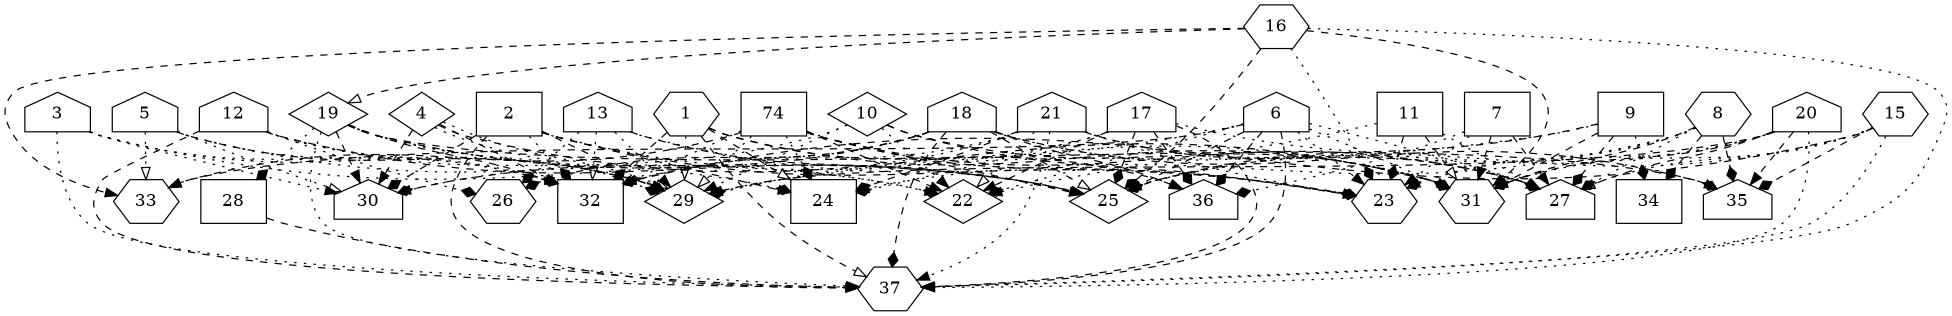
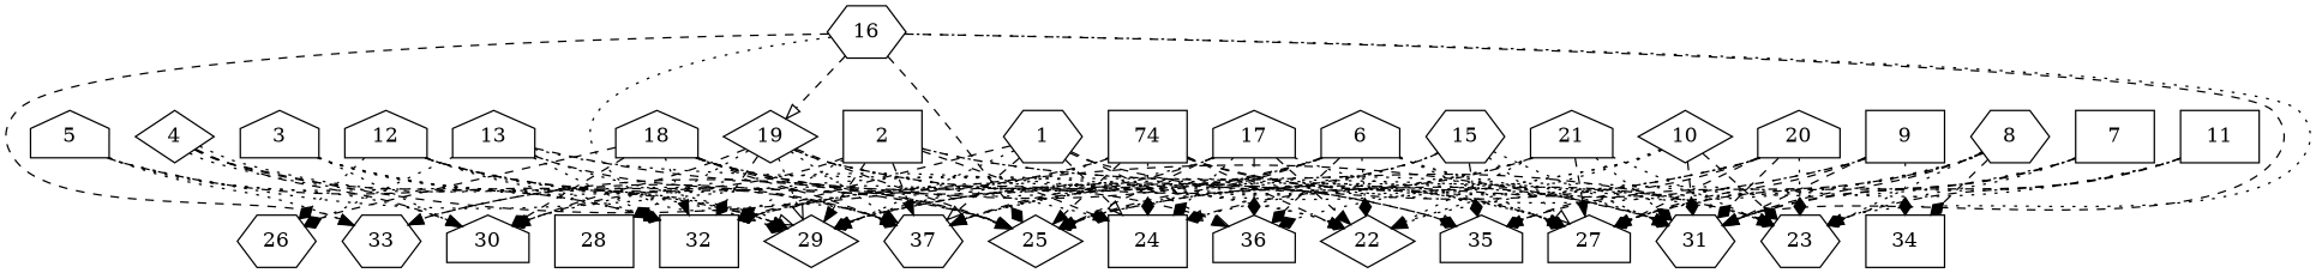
  digraph {
    node [alpha=0.10 shape=house]
    edge [arrowhead=diamond style=dotted]
    1 [expect_size=92672475248014512 shape=hexagon]
    24 [alpha=0.15 expect_size=6040913948871198720 shape=box]
    29 [alpha=0.05 expect_size=1168651117953810432000 shape=diamond]
    31 [expect_size=14207532771835904000000 shape=hexagon]
    32 [expect_size=7195817341052799418368 shape=box]
    36 [alpha=0.06 expect_size=18441682809001728802816]
    37 [alpha=0.13 expect_size=1349879446565608751104 shape=hexagon]
    2 [alpha=0.01 expect_size=915291616561485568 shape=box]
    23 [alpha=0.08 expect_size=1731970623555409805312 shape=hexagon]
    30 [alpha=0.14 expect_size=1416463667554349481984]
    3 [alpha=0.16 expect_size=3647044029198869987328]
    25 [alpha=0.16 expect_size=134617098092447056 shape=diamond]
    4 [alpha=0.08 expect_size=12056553398874675200 shape=diamond]
    5 [alpha=0.04 expect_size=117972451577615488]
    22 [alpha=0.14 expect_size=5420680183140484096 shape=diamond]
    33 [alpha=0.14 expect_size=3546682016701928960 shape=hexagon]
    6 [alpha=0.16 expect_size=15701400969321466]
    27 [alpha=0.04 expect_size=1511577246210241024]
    7 [alpha=0.17 expect_size=1027240026074371456 shape=box]
    8 [alpha=0.03 expect_size=2040075360026633728 shape=hexagon]
    34 [alpha=0.18 expect_size=1913810016925554573312 shape=box]
    35 [alpha=0.02 expect_size=136550714299140208]
    9 [alpha=0.11 expect_size=7107145929201505 shape=box]
    10 [alpha=0.04 expect_size=2103297255377908736 shape=diamond]
    11 [alpha=0.15 expect_size=10747892972981242036224 shape=box]
    12 [alpha=0.05 expect_size=3737910189307723776000]
    26 [alpha=0.07 expect_size=498216524734810554368 shape=hexagon]
    13 [alpha=0.15 expect_size=2448024346482051072]
    n29 [expect_size=233269052679618144 label=74 shape=box]
    15 [alpha=0.01 expect_size=1356641082516652288 shape=hexagon]
    16 [alpha=0.07 expect_size=1184956351059358 shape=hexagon]
    19 [alpha=0.13 expect_size=321055121997824000000 shape=diamond]
    17 [alpha=0.16 expect_size=294499861706070556672]
    18 [alpha=0.17 expect_size=3549179692600689]
    28 [alpha=0.11 expect_size=243734759447786944 shape=box]
    20 [alpha=0.00 expect_size=5337611678592794624]
    21 [alpha=0.14 expect_size=2894800554892058624]
    1 -> 24 [arrowhead=onormal style=dashed]
    1 -> 29 [arrowhead=onormal]
    1 -> 31 [style=dashed]
    1 -> 32 [style=dashed]
    1 -> 36 [arrowhead=normal style=dashed]
    1 -> 37 [arrowhead=onormal style=dashed]
    2 -> 24 [arrowhead=normal style=dashed]
    2 -> 29 [arrowhead=normal style=dashed]
    2 -> 31 [arrowhead=normal]
    2 -> 32
    2 -> 37 [arrowhead=normal style=dashed]
    2 -> 23 [style=dashed]
    2 -> 30 [style=dashed]
    3 -> 29 [arrowhead=onormal]
    3 -> 32
    3 -> 37 [arrowhead=onormal]
    3 -> 30 [arrowhead=normal]
    3 -> 25 [arrowhead=normal]
    4 -> 29
    4 -> 29 [arrowhead=onormal]
    4 -> 31 [arrowhead=normal style=dashed]
    4 -> 32 [arrowhead=normal style=dashed]
    4 -> 30 [arrowhead=normal style=dashed]
    5 -> 29 [arrowhead=onormal style=dashed]
    5 -> 32 [arrowhead=onormal]
    5 -> 30 [arrowhead=onormal]
    5 -> 22
    5 -> 33 [arrowhead=onormal]
    6 -> 29 [arrowhead=normal]
    6 -> 31
    6 -> 36 [style=dashed]
    6 -> 37 [arrowhead=normal style=dashed]
    6 -> 23 [arrowhead=normal]
    6 -> 25 [arrowhead=onormal style=dashed]
    6 -> 22
    6 -> 33 [arrowhead=normal style=dashed]
    6 -> 27
    7 -> 31 [arrowhead=normal style=dashed]
    7 -> 36
    7 -> 23 [arrowhead=normal]
    7 -> 27 [arrowhead=normal style=dashed]
    8 -> 24 [arrowhead=onormal]
    8 -> 31 [arrowhead=onormal style=dashed]
    8 -> 23 [arrowhead=onormal]
    8 -> 25 [arrowhead=normal]
    8 -> 27
    8 -> 34 [style=dashed]
    8 -> 35 [style=dashed]
    9 -> 29
    9 -> 31 [arrowhead=onormal style=dashed]
    9 -> 25 [style=dashed]
    9 -> 27 [style=dashed]
    9 -> 34
    10 -> 29 [arrowhead=normal]
    10 -> 31 [style=dashed]
    10 -> 23 [style=dashed]
    10 -> 30 [arrowhead=normal]
    10 -> 22 [arrowhead=normal]
    11 -> 31 [arrowhead=onormal style=dashed]
    11 -> 23 [style=dashed]
    11 -> 22 [arrowhead=normal]
    11 -> 27 [arrowhead=normal]
    12 -> 24
    12 -> 29
    12 -> 32 [arrowhead=normal]
    12 -> 37 [arrowhead=onormal style=dashed]
    12 -> 25 [arrowhead=onormal style=dashed]
    12 -> 26
    13 -> 29 [arrowhead=normal]
    13 -> 32 [arrowhead=onormal]
-   28 -> 37 [arrowhead=normal style=dashed]
+   13 -> 37 [arrowhead=normal style=dashed]
    13 -> 23 [arrowhead=normal]
    13 -> 25 [arrowhead=normal style=dashed]
    13 -> 26
    n29 -> 24
    n29 -> 29 [arrowhead=onormal]
    n29 -> 32
    n29 -> 23 [style=dashed]
    n29 -> 25 [arrowhead=normal style=dashed]
    n29 -> 22 [arrowhead=normal style=dashed]
    n29 -> 33 [arrowhead=normal style=dashed]
    n29 -> 27 [arrowhead=onormal style=dashed]
    15 -> 31 [arrowhead=onormal]
    15 -> 32 [arrowhead=onormal style=dashed]
    15 -> 37 [arrowhead=onormal]
    15 -> 25
    15 -> 27 [arrowhead=onormal]
    15 -> 35 [style=dashed]
    16 -> 31 [arrowhead=normal style=dashed]
    16 -> 37 [arrowhead=onormal]
    16 -> 23
    16 -> 25 [style=dashed]
    16 -> 33 [arrowhead=normal style=dashed]
    16 -> 19 [arrowhead=onormal style=dashed]
    19 -> 29 [arrowhead=onormal]
    19 -> 32 [style=dashed]
    19 -> 37 [arrowhead=normal]
    19 -> 30 [arrowhead=normal style=dashed]
    19 -> 25 [arrowhead=onormal style=dashed]
    19 -> 22 [arrowhead=normal]
+   19 -> 27
    19 -> 35 [style=dashed]
    19 -> 28
    17 -> 24
    17 -> 32
    17 -> 36 [style=dashed]
    17 -> 37 [arrowhead=normal style=dashed]
    17 -> 25 [style=dashed]
    17 -> 22 [arrowhead=normal style=dashed]
    17 -> 27 [arrowhead=onormal]
    18 -> 32 [arrowhead=normal]
    18 -> 36 [arrowhead=onormal style=dashed]
    18 -> 37 [style=dashed]
    18 -> 30 [style=dashed]
    18 -> 25 [arrowhead=onormal style=dashed]
    18 -> 27 [arrowhead=onormal]
    18 -> 35 [arrowhead=onormal style=dashed]
    18 -> 26 [style=dashed]
    20 -> 29 [arrowhead=onormal style=dashed]
    20 -> 31 [style=dashed]
    20 -> 37 [arrowhead=normal]
    20 -> 23
    20 -> 25 [arrowhead=onormal]
    20 -> 27 [arrowhead=onormal style=dashed]
    20 -> 35 [arrowhead=normal style=dashed]
    21 -> 24 [style=dashed]
    21 -> 29
    21 -> 31
    21 -> 32
    21 -> 37 [arrowhead=normal]
    21 -> 23 [arrowhead=normal]
    21 -> 22 [arrowhead=onormal]
    21 -> 27 [arrowhead=normal style=dashed]
  }
